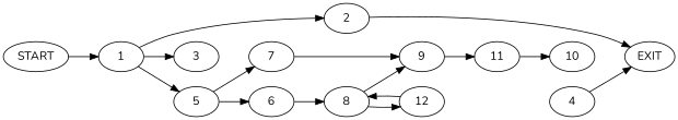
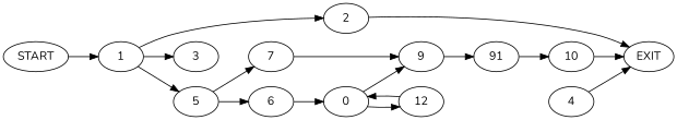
  digraph {
    fontname=Nunito
    rankdir=LR
    node [fontname=Nunito]
    edge [fontname=Nunito]
    n1 [label=START]
    1
    2
    3
    5
    n6 [label=EXIT]
    4
    6
    7
-   8
+   8 [label=0]
    9
    12
-   11
+   11 [label=91]
    10
    n1 -> 1
    1 -> 2
    1 -> 3
    1 -> 5
    2 -> n6
    5 -> 6
    5 -> 7
    4 -> n6
    6 -> 8
    7 -> 9
    8 -> 9
    8 -> 12
    9 -> 11
    12 -> 8
    11 -> 10
+   10 -> n6
  }
